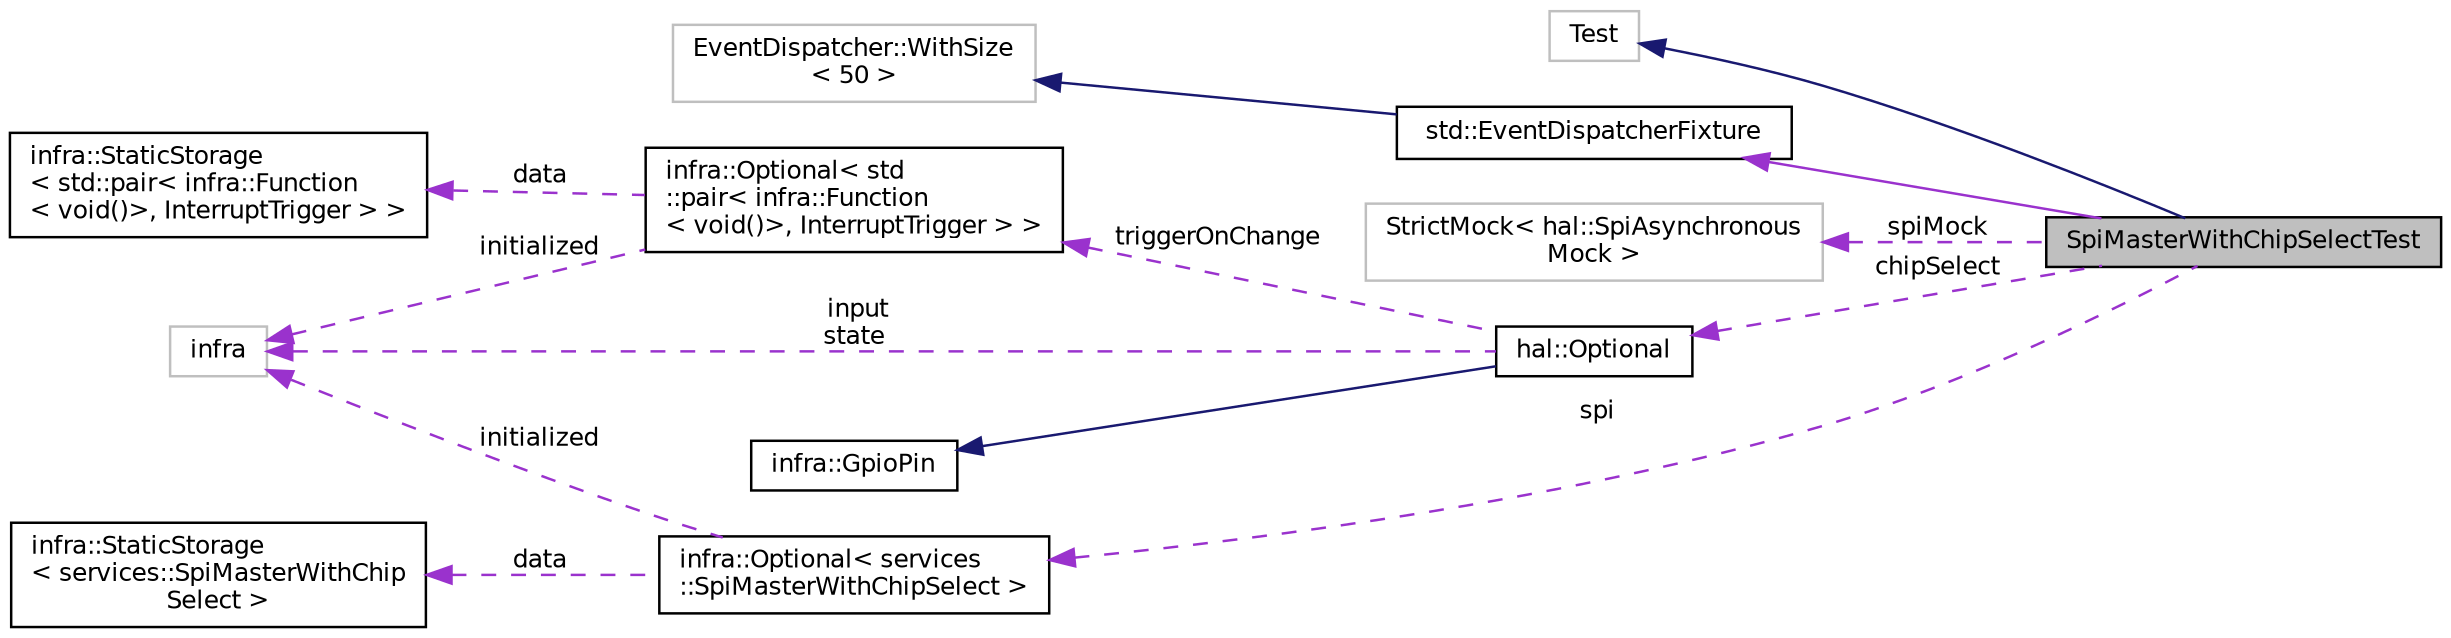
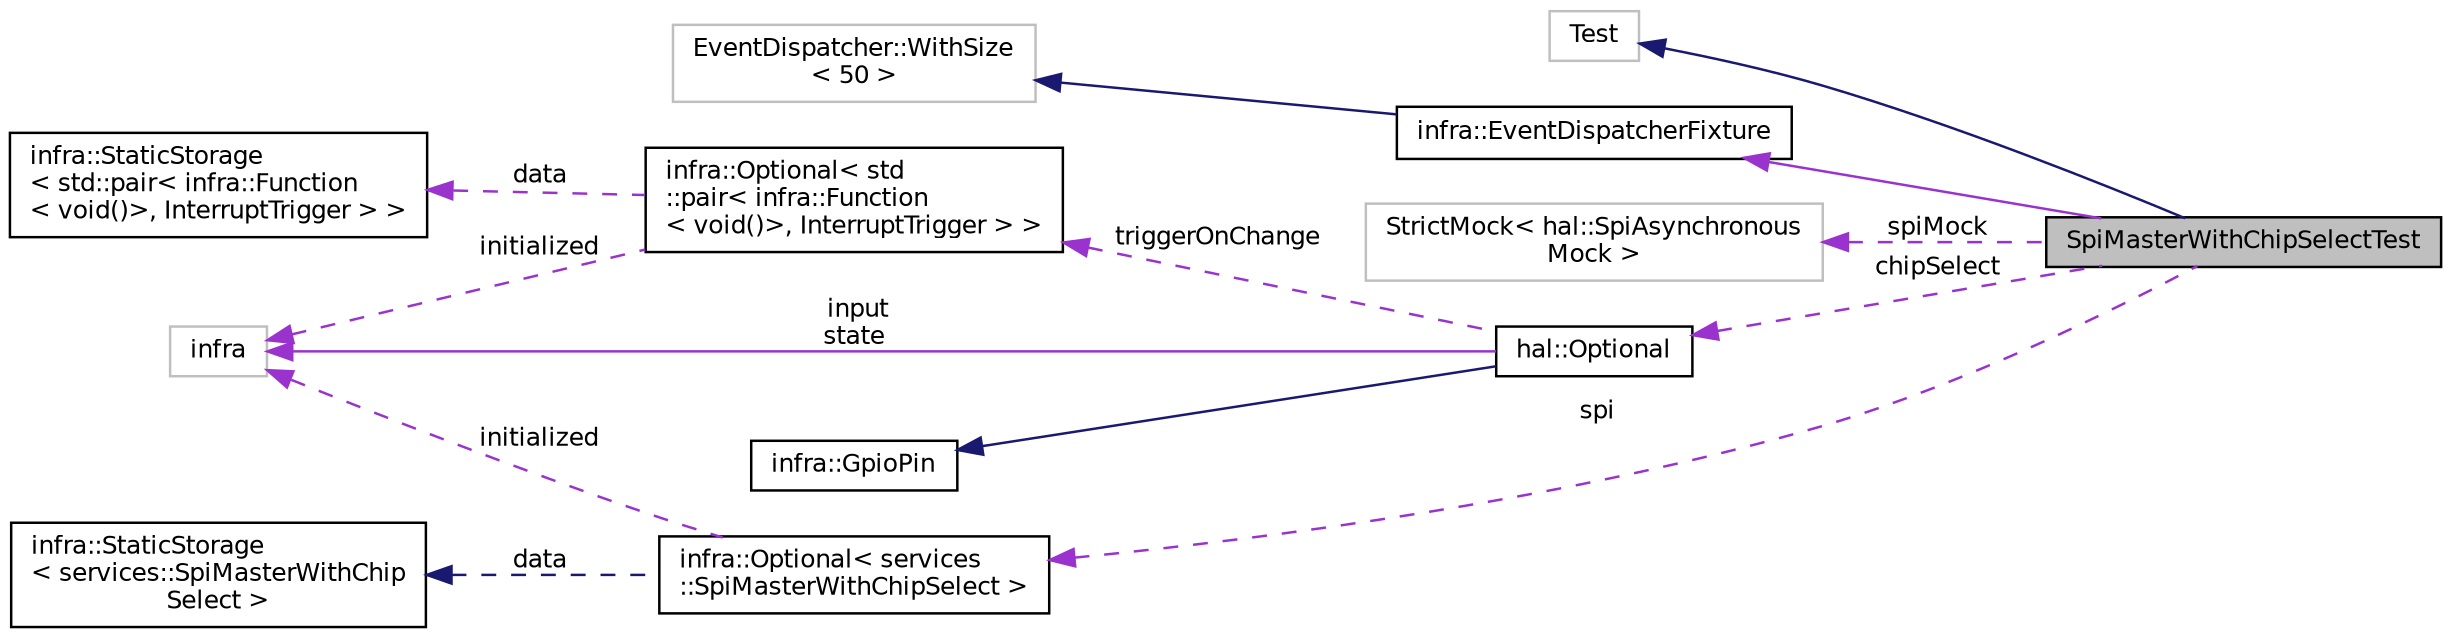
  digraph {
    rankdir=LR
    node [color=black fillcolor=white fontname=Helvetica fontsize=10 shape=record style=filled]
    edge [color=darkorchid3 dir=back fontname=Helvetica fontsize=10 labelfontname=Helvetica labelfontsize=10 style=dashed]
    n1 [fillcolor=grey75 fontcolor=black height=0.2 label=SpiMasterWithChipSelectTest width=0.4]
    n2 [color=grey75 height=0.2 label=Test width=0.4]
-   n3 [height=0.2 label="std::EventDispatcherFixture" width=0.4]
+   n3 [height=0.2 label="infra::EventDispatcherFixture" width=0.4]
    n4 [color=grey75 height=0.2 label="EventDispatcher::WithSize\l\< 50 \>" width=0.4]
    n5 [color=grey75 height=0.2 label="StrictMock\< hal::SpiAsynchronous\lMock \>" width=0.4]
    n6 [height=0.2 label="hal::Optional" width=0.4]
    n7 [height=0.2 label="infra::GpioPin" width=0.4]
    n8 [height=0.2 label="infra::Optional\< std\l::pair\< infra::Function\l\< void()\>, InterruptTrigger \> \>" width=0.4]
    n9 [color=grey75 height=0.2 label=infra width=0.4]
    n10 [height=0.2 label="infra::Optional\< services\l::SpiMasterWithChipSelect \>" width=0.4]
    n11 [height=0.2 label="infra::StaticStorage\l\< std::pair\< infra::Function\l\< void()\>, InterruptTrigger \> \>" width=0.4]
    n12 [height=0.2 label="infra::StaticStorage\l\< services::SpiMasterWithChip\lSelect \>" width=0.4]
    n2 -> n1 [color=midnightblue style=solid]
    n3 -> n1 [style=solid]
    n4 -> n3 [color=midnightblue style=solid]
    n5 -> n1 [label=" spiMock"]
    n6 -> n1 [label=" chipSelect"]
    n7 -> n6 [color=midnightblue style=solid]
    n8 -> n6 [label=" triggerOnChange"]
-   n9 -> n6 [label=" input\nstate"]
+   n9 -> n6 [label=" input\nstate" style=solid]
    n9 -> n8 [label=" initialized"]
    n9 -> n10 [label=" initialized"]
    n10 -> n1 [label=" spi"]
    n11 -> n8 [label=" data"]
-   n12 -> n10 [label=" data"]
+   n12 -> n10 [color=midnightblue label=" data"]
  }
